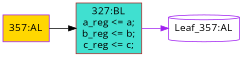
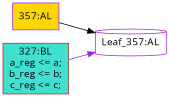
  strict digraph {
    fontname="Open Sans"
    rankdir=LR
    node [color=purple fontname="Open Sans" shape=box style=filled]
    edge [cond="[]" fontname="Open Sans" lineno=None]
    n1 [def_var="['b_reg', 'c_reg', 'a_reg']" label="Leaf_357:AL" shape=cylinder style=""]
    n2 [ast="<pyverilog.vparser.ast.Always object at 0x7f4056d88290>" clk_sens=True fillcolor=gold label="357:AL" sens="['clk']" statements="[]" typ=Always use_var="['a', 'c', 'b']"]
    n3 [ast="<pyverilog.vparser.ast.Block object at 0x7f4056d88410>" color=brown fillcolor=turquoise label="327:BL\na_reg <= a;\nb_reg <= b;\nc_reg <= c;" statements="[<pyverilog.vparser.ast.NonblockingSubstitution object at 0x7f4056d88450>, <pyverilog.vparser.ast.NonblockingSubstitution object at 0x7f4056d885d0>, <pyverilog.vparser.ast.NonblockingSubstitution object at 0x7f4056d88710>]" typ=Block]
-   n2 -> n3 [color=black]
+   n2 -> n1 [color=black]
    n3 -> n1 [color=purple]
  }
